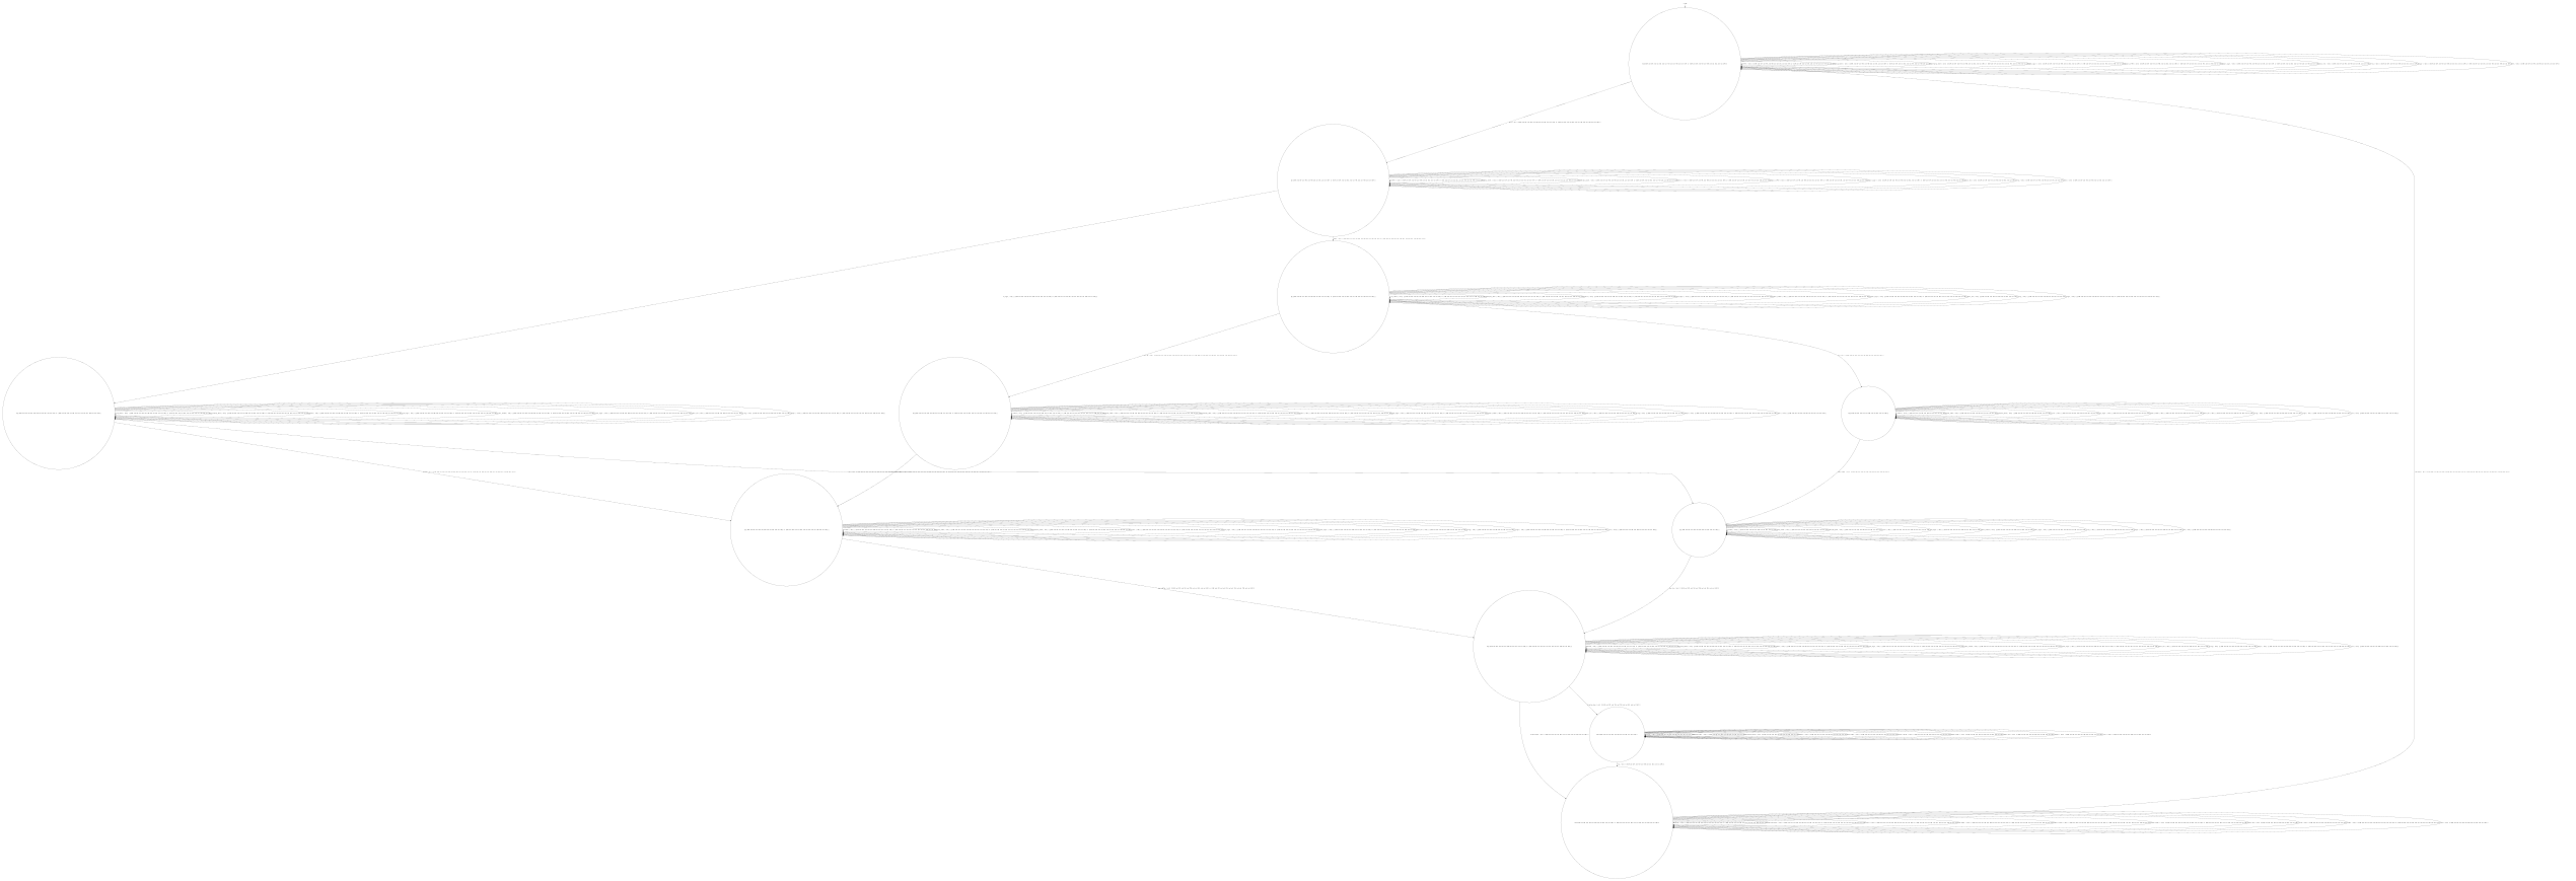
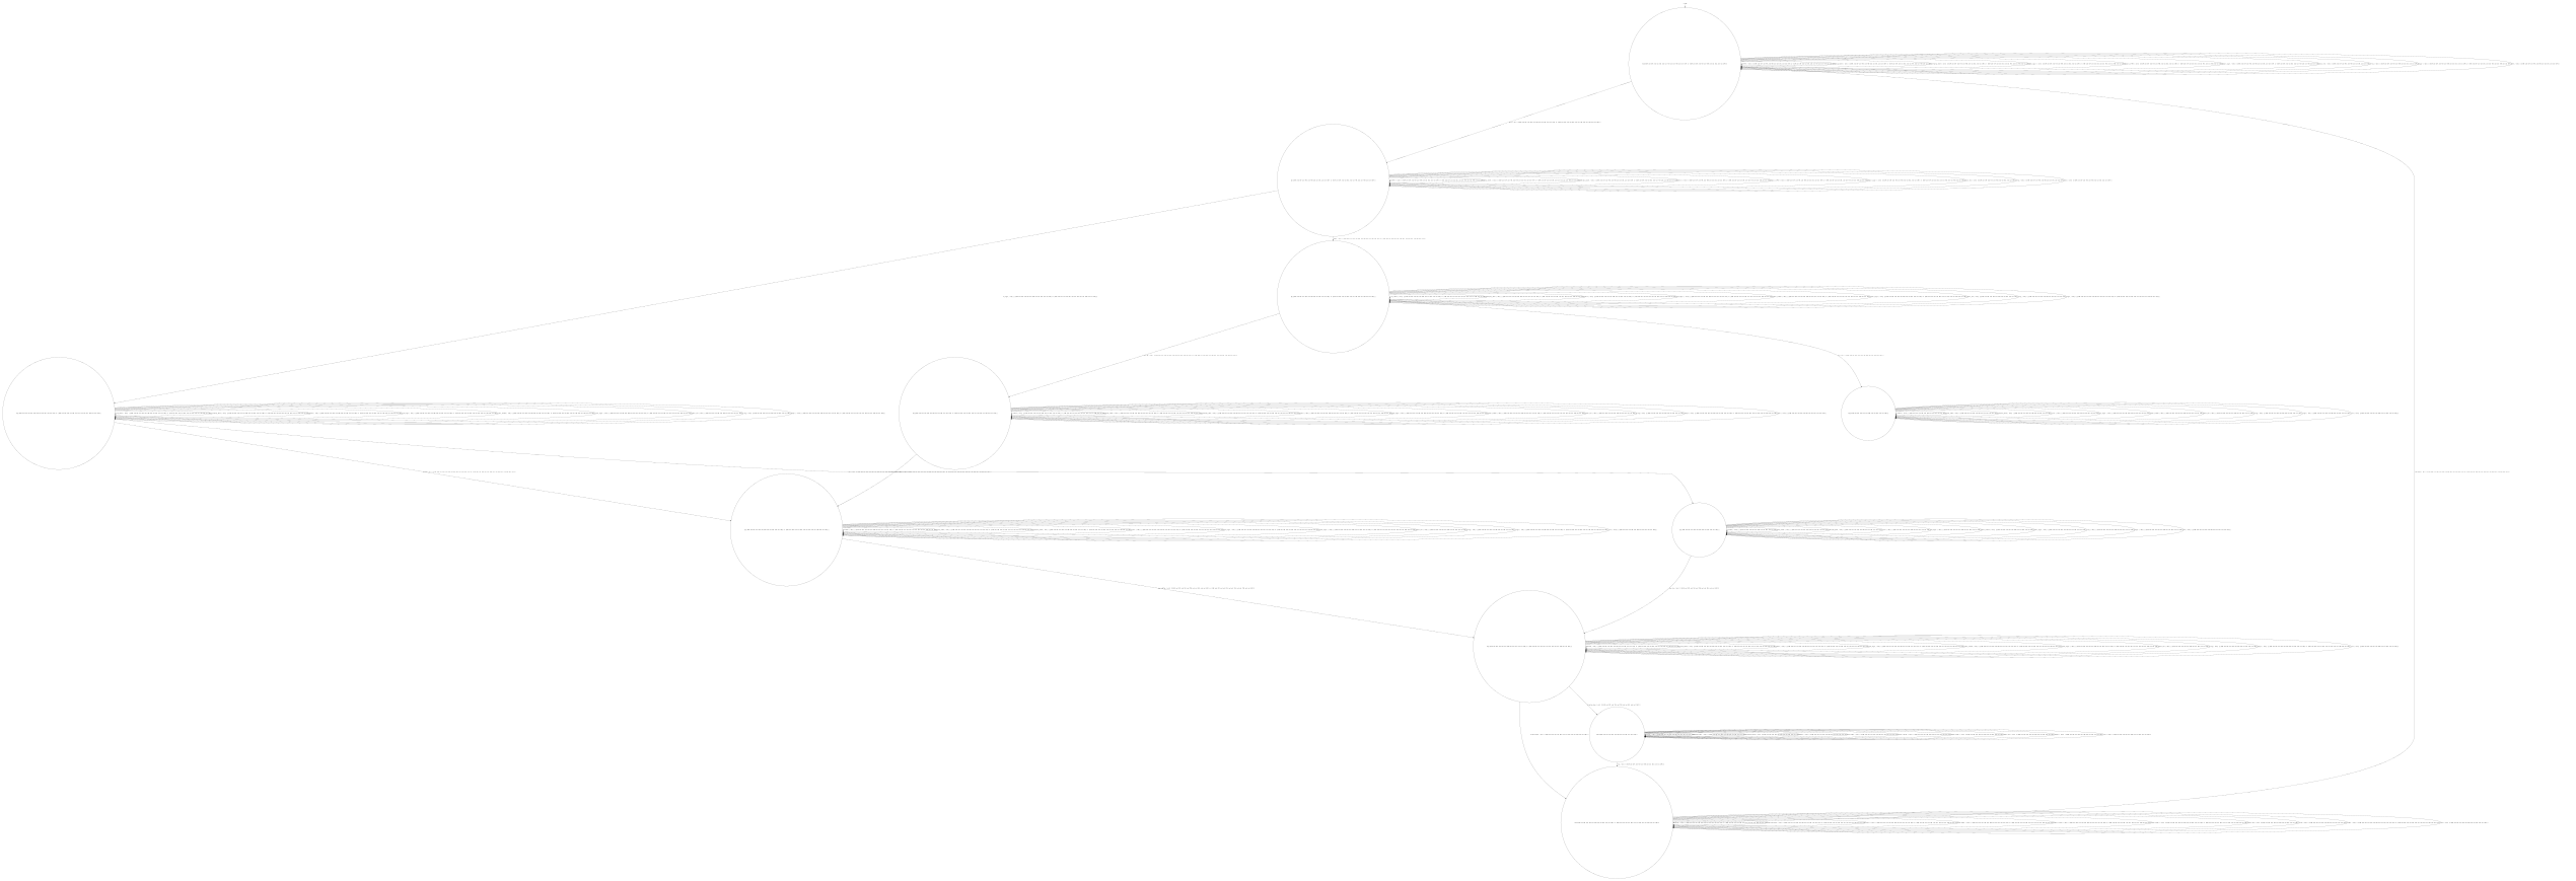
  digraph {
    fontname="Source Code Pro"
    node [fontname="Source Code Pro" shape=circle]
    edge [fontname="Source Code Pro" lblstyle="above, sloped"]
    n1 [label="0@[((EUR and COF and not DOL and not TEA and not TON and not CAP) or (EUR and COF and TEA and TON and not DOL and not CAP))]"]
    n2 [label="1@[((EUR and COF and TEA and TON and not DOL and not CAP) or (EUR and COF and not DOL and not TEA and not TON and not CAP))]"]
    n3 [label="2@[((EUR and COF and TEA and TON and not DOL and not CAP) or (EUR and COF and not DOL and not TEA and not TON and not CAP))]"]
    n4 [label="3@[((EUR and COF and TEA and TON and not DOL and not CAP) or (EUR and COF and not DOL and not TEA and not TON and not CAP))]"]
    n5 [label="5@[((EUR and COF and TEA and TON and not DOL and not CAP) or (EUR and COF and not DOL and not TEA and not TON and not CAP))]"]
    n6 [label="9@[((EUR and COF and TEA and TON and not DOL and not CAP))]"]
    n7 [label="4@[((EUR and COF and TEA and TON and not DOL and not CAP) or (EUR and COF and not DOL and not TEA and not TON and not CAP))]"]
    n8 [label="8@[((EUR and COF and TEA and TON and not DOL and not CAP))]"]
    n9 [label="6@[((EUR and COF and TEA and TON and not DOL and not CAP) or (EUR and COF and not DOL and not TEA and not TON and not CAP))]"]
    n10 [label="7@[((EUR and COF and TEA and TON and not DOL and not CAP) or (EUR and COF and not DOL and not TEA and not TON and not CAP))]"]
    n11 [label="10@[((EUR and COF and TEA and TON and not DOL and not CAP))]"]
    n12 [height=0 label=__and0 shape=none width=0]
    n1 -> n1 [label="coffee / nok() [((EUR and COF and TEA and TON and not DOL and not CAP) or (EUR and COF and not DOL and not TEA and not TON and not CAP))]"]
    n1 -> n1 [label="cup_taken / nok() [((EUR and COF and TEA and TON and not DOL and not CAP) or (EUR and COF and not DOL and not TEA and not TON and not CAP))]"]
    n1 -> n1 [label="display_done / nok() [((EUR and COF and TEA and TON and not DOL and not CAP) or (EUR and COF and not DOL and not TEA and not TON and not CAP))]"]
    n1 -> n1 [label="no_sugar / nok() [((EUR and COF and TEA and TON and not DOL and not CAP) or (EUR and COF and not DOL and not TEA and not TON and not CAP))]"]
    n1 -> n1 [label="pour_coffee / nok() [((EUR and COF and TEA and TON and not DOL and not CAP) or (EUR and COF and not DOL and not TEA and not TON and not CAP))]"]
    n1 -> n1 [label="pour_sugar / nok() [((EUR and COF and TEA and TON and not DOL and not CAP) or (EUR and COF and not DOL and not TEA and not TON and not CAP))]"]
    n1 -> n1 [label="pour_tea / nok() [((EUR and COF and TEA and TON and not DOL and not CAP))]"]
    n1 -> n1 [label="ring / nok() [((EUR and COF and TEA and TON and not DOL and not CAP))]"]
    n1 -> n1 [label="sugar / nok() [((EUR and COF and TEA and TON and not DOL and not CAP) or (EUR and COF and not DOL and not TEA and not TON and not CAP))]"]
    n1 -> n1 [label="tea / nok() [((EUR and COF and TEA and TON and not DOL and not CAP))]"]
    n1 -> n2 [label="euro / ok() [((EUR and COF and TEA and TON and not DOL and not CAP) or (EUR and COF and not DOL and not TEA and not TON and not CAP))]"]
    n2 -> n2 [label="coffee / nok() [((EUR and COF and TEA and TON and not DOL and not CAP) or (EUR and COF and not DOL and not TEA and not TON and not CAP))]"]
    n2 -> n2 [label="cup_taken / nok() [((EUR and COF and TEA and TON and not DOL and not CAP) or (EUR and COF and not DOL and not TEA and not TON and not CAP))]"]
    n2 -> n2 [label="display_done / nok() [((EUR and COF and TEA and TON and not DOL and not CAP) or (EUR and COF and not DOL and not TEA and not TON and not CAP))]"]
    n2 -> n2 [label="euro / nok() [((EUR and COF and TEA and TON and not DOL and not CAP) or (EUR and COF and not DOL and not TEA and not TON and not CAP))]"]
    n2 -> n2 [label="pour_coffee / nok() [((EUR and COF and TEA and TON and not DOL and not CAP) or (EUR and COF and not DOL and not TEA and not TON and not CAP))]"]
    n2 -> n2 [label="pour_sugar / nok() [((EUR and COF and TEA and TON and not DOL and not CAP) or (EUR and COF and not DOL and not TEA and not TON and not CAP))]"]
    n2 -> n2 [label="pour_tea / nok() [((EUR and COF and TEA and TON and not DOL and not CAP))]"]
    n2 -> n2 [label="ring / nok() [((EUR and COF and TEA and TON and not DOL and not CAP))]"]
    n2 -> n2 [label="tea / nok() [((EUR and COF and TEA and TON and not DOL and not CAP))]"]
    n2 -> n3 [label="no_sugar / ok() [((EUR and COF and TEA and TON and not DOL and not CAP) or (EUR and COF and not DOL and not TEA and not TON and not CAP))]"]
    n2 -> n4 [label="sugar / ok() [((EUR and COF and TEA and TON and not DOL and not CAP) or (EUR and COF and not DOL and not TEA and not TON and not CAP))]"]
    n3 -> n3 [label="cup_taken / nok() [((EUR and COF and TEA and TON and not DOL and not CAP) or (EUR and COF and not DOL and not TEA and not TON and not CAP))]"]
    n3 -> n3 [label="display_done / nok() [((EUR and COF and TEA and TON and not DOL and not CAP) or (EUR and COF and not DOL and not TEA and not TON and not CAP))]"]
    n3 -> n3 [label="euro / nok() [((EUR and COF and TEA and TON and not DOL and not CAP) or (EUR and COF and not DOL and not TEA and not TON and not CAP))]"]
    n3 -> n3 [label="no_sugar / nok() [((EUR and COF and TEA and TON and not DOL and not CAP) or (EUR and COF and not DOL and not TEA and not TON and not CAP))]"]
    n3 -> n3 [label="pour_coffee / nok() [((EUR and COF and TEA and TON and not DOL and not CAP) or (EUR and COF and not DOL and not TEA and not TON and not CAP))]"]
    n3 -> n3 [label="pour_sugar / nok() [((EUR and COF and TEA and TON and not DOL and not CAP) or (EUR and COF and not DOL and not TEA and not TON and not CAP))]"]
    n3 -> n3 [label="pour_tea / nok() [((EUR and COF and TEA and TON and not DOL and not CAP))]"]
    n3 -> n3 [label="ring / nok() [((EUR and COF and TEA and TON and not DOL and not CAP))]"]
    n3 -> n3 [label="sugar / void() [((EUR and COF and TEA and TON and not DOL and not CAP) or (EUR and COF and not DOL and not TEA and not TON and not CAP))]"]
    n3 -> n5 [label="coffee / ok() [((EUR and COF and TEA and TON and not DOL and not CAP) or (EUR and COF and not DOL and not TEA and not TON and not CAP))]"]
    n3 -> n6 [label="tea / ok() [((EUR and COF and TEA and TON and not DOL and not CAP))]"]
    n4 -> n4 [label="cup_taken / nok() [((EUR and COF and TEA and TON and not DOL and not CAP) or (EUR and COF and not DOL and not TEA and not TON and not CAP))]"]
    n4 -> n4 [label="display_done / nok() [((EUR and COF and TEA and TON and not DOL and not CAP) or (EUR and COF and not DOL and not TEA and not TON and not CAP))]"]
    n4 -> n4 [label="euro / nok() [((EUR and COF and TEA and TON and not DOL and not CAP) or (EUR and COF and not DOL and not TEA and not TON and not CAP))]"]
    n4 -> n4 [label="no_sugar / void() [((EUR and COF and TEA and TON and not DOL and not CAP) or (EUR and COF and not DOL and not TEA and not TON and not CAP))]"]
    n4 -> n4 [label="pour_coffee / nok() [((EUR and COF and TEA and TON and not DOL and not CAP) or (EUR and COF and not DOL and not TEA and not TON and not CAP))]"]
    n4 -> n4 [label="pour_sugar / nok() [((EUR and COF and TEA and TON and not DOL and not CAP) or (EUR and COF and not DOL and not TEA and not TON and not CAP))]"]
    n4 -> n4 [label="pour_tea / nok() [((EUR and COF and TEA and TON and not DOL and not CAP))]"]
    n4 -> n4 [label="ring / nok() [((EUR and COF and TEA and TON and not DOL and not CAP))]"]
    n4 -> n4 [label="sugar / nok() [((EUR and COF and TEA and TON and not DOL and not CAP) or (EUR and COF and not DOL and not TEA and not TON and not CAP))]"]
    n4 -> n7 [label="coffee / ok() [((EUR and COF and TEA and TON and not DOL and not CAP) or (EUR and COF and not DOL and not TEA and not TON and not CAP))]"]
    n4 -> n8 [label="tea / ok() [((EUR and COF and TEA and TON and not DOL and not CAP))]"]
    n5 -> n5 [label="coffee / nok() [((EUR and COF and TEA and TON and not DOL and not CAP) or (EUR and COF and not DOL and not TEA and not TON and not CAP))]"]
    n5 -> n5 [label="cup_taken / nok() [((EUR and COF and TEA and TON and not DOL and not CAP) or (EUR and COF and not DOL and not TEA and not TON and not CAP))]"]
    n5 -> n5 [label="display_done / nok() [((EUR and COF and TEA and TON and not DOL and not CAP) or (EUR and COF and not DOL and not TEA and not TON and not CAP))]"]
    n5 -> n5 [label="euro / nok() [((EUR and COF and TEA and TON and not DOL and not CAP) or (EUR and COF and not DOL and not TEA and not TON and not CAP))]"]
    n5 -> n5 [label="no_sugar / nok() [((EUR and COF and TEA and TON and not DOL and not CAP) or (EUR and COF and not DOL and not TEA and not TON and not CAP))]"]
    n5 -> n5 [label="pour_sugar / nok() [((EUR and COF and TEA and TON and not DOL and not CAP) or (EUR and COF and not DOL and not TEA and not TON and not CAP))]"]
    n5 -> n5 [label="pour_tea / nok() [((EUR and COF and TEA and TON and not DOL and not CAP))]"]
    n5 -> n5 [label="ring / nok() [((EUR and COF and TEA and TON and not DOL and not CAP))]"]
    n5 -> n5 [label="sugar / nok() [((EUR and COF and TEA and TON and not DOL and not CAP) or (EUR and COF and not DOL and not TEA and not TON and not CAP))]"]
    n5 -> n5 [label="tea / void() [((EUR and COF and TEA and TON and not DOL and not CAP))]"]
    n5 -> n9 [label="pour_coffee / ok() [((EUR and COF and TEA and TON and not DOL and not CAP) or (EUR and COF and not DOL and not TEA and not TON and not CAP))]"]
    n6 -> n6 [label="coffee / void() [((EUR and COF and TEA and TON and not DOL and not CAP))]"]
    n6 -> n6 [label="cup_taken / nok() [((EUR and COF and TEA and TON and not DOL and not CAP))]"]
    n6 -> n6 [label="display_done / nok() [((EUR and COF and TEA and TON and not DOL and not CAP))]"]
    n6 -> n6 [label="euro / nok() [((EUR and COF and TEA and TON and not DOL and not CAP))]"]
    n6 -> n6 [label="no_sugar / nok() [((EUR and COF and TEA and TON and not DOL and not CAP))]"]
    n6 -> n6 [label="pour_coffee / nok() [((EUR and COF and TEA and TON and not DOL and not CAP))]"]
    n6 -> n6 [label="pour_sugar / nok() [((EUR and COF and TEA and TON and not DOL and not CAP))]"]
    n6 -> n6 [label="ring / nok() [((EUR and COF and TEA and TON and not DOL and not CAP))]"]
    n6 -> n6 [label="sugar / nok() [((EUR and COF and TEA and TON and not DOL and not CAP))]"]
    n6 -> n6 [label="tea / nok() [((EUR and COF and TEA and TON and not DOL and not CAP))]"]
    n6 -> n9 [label="pour_tea / ok() [((EUR and COF and TEA and TON and not DOL and not CAP))]"]
    n7 -> n5 [label="pour_sugar / ok() [((EUR and COF and TEA and TON and not DOL and not CAP) or (EUR and COF and not DOL and not TEA and not TON and not CAP))]"]
    n7 -> n7 [label="coffee / nok() [((EUR and COF and TEA and TON and not DOL and not CAP) or (EUR and COF and not DOL and not TEA and not TON and not CAP))]"]
    n7 -> n7 [label="cup_taken / nok() [((EUR and COF and TEA and TON and not DOL and not CAP) or (EUR and COF and not DOL and not TEA and not TON and not CAP))]"]
    n7 -> n7 [label="display_done / nok() [((EUR and COF and TEA and TON and not DOL and not CAP) or (EUR and COF and not DOL and not TEA and not TON and not CAP))]"]
    n7 -> n7 [label="euro / nok() [((EUR and COF and TEA and TON and not DOL and not CAP) or (EUR and COF and not DOL and not TEA and not TON and not CAP))]"]
    n7 -> n7 [label="no_sugar / nok() [((EUR and COF and TEA and TON and not DOL and not CAP) or (EUR and COF and not DOL and not TEA and not TON and not CAP))]"]
    n7 -> n7 [label="pour_coffee / nok() [((EUR and COF and TEA and TON and not DOL and not CAP) or (EUR and COF and not DOL and not TEA and not TON and not CAP))]"]
    n7 -> n7 [label="pour_tea / nok() [((EUR and COF and TEA and TON and not DOL and not CAP))]"]
    n7 -> n7 [label="ring / nok() [((EUR and COF and TEA and TON and not DOL and not CAP))]"]
    n7 -> n7 [label="sugar / nok() [((EUR and COF and TEA and TON and not DOL and not CAP) or (EUR and COF and not DOL and not TEA and not TON and not CAP))]"]
    n7 -> n7 [label="tea / void() [((EUR and COF and TEA and TON and not DOL and not CAP))]"]
-   n8 -> n6 [label="pour_sugar / ok() [((EUR and COF and TEA and TON and not DOL and not CAP))]"]
    n8 -> n8 [label="coffee / void() [((EUR and COF and TEA and TON and not DOL and not CAP))]"]
    n8 -> n8 [label="cup_taken / nok() [((EUR and COF and TEA and TON and not DOL and not CAP))]"]
    n8 -> n8 [label="display_done / nok() [((EUR and COF and TEA and TON and not DOL and not CAP))]"]
    n8 -> n8 [label="euro / nok() [((EUR and COF and TEA and TON and not DOL and not CAP))]"]
    n8 -> n8 [label="no_sugar / nok() [((EUR and COF and TEA and TON and not DOL and not CAP))]"]
    n8 -> n8 [label="pour_coffee / nok() [((EUR and COF and TEA and TON and not DOL and not CAP))]"]
    n8 -> n8 [label="pour_tea / nok() [((EUR and COF and TEA and TON and not DOL and not CAP))]"]
    n8 -> n8 [label="ring / nok() [((EUR and COF and TEA and TON and not DOL and not CAP))]"]
    n8 -> n8 [label="sugar / nok() [((EUR and COF and TEA and TON and not DOL and not CAP))]"]
    n8 -> n8 [label="tea / nok() [((EUR and COF and TEA and TON and not DOL and not CAP))]"]
    n9 -> n9 [label="coffee / nok() [((EUR and COF and TEA and TON and not DOL and not CAP) or (EUR and COF and not DOL and not TEA and not TON and not CAP))]"]
    n9 -> n9 [label="cup_taken / nok() [((EUR and COF and TEA and TON and not DOL and not CAP) or (EUR and COF and not DOL and not TEA and not TON and not CAP))]"]
    n9 -> n9 [label="euro / nok() [((EUR and COF and TEA and TON and not DOL and not CAP) or (EUR and COF and not DOL and not TEA and not TON and not CAP))]"]
    n9 -> n9 [label="no_sugar / nok() [((EUR and COF and TEA and TON and not DOL and not CAP) or (EUR and COF and not DOL and not TEA and not TON and not CAP))]"]
    n9 -> n9 [label="pour_coffee / nok() [((EUR and COF and TEA and TON and not DOL and not CAP) or (EUR and COF and not DOL and not TEA and not TON and not CAP))]"]
    n9 -> n9 [label="pour_sugar / nok() [((EUR and COF and TEA and TON and not DOL and not CAP) or (EUR and COF and not DOL and not TEA and not TON and not CAP))]"]
    n9 -> n9 [label="pour_tea / nok() [((EUR and COF and TEA and TON and not DOL and not CAP))]"]
    n9 -> n9 [label="ring / nok() [((EUR and COF and TEA and TON and not DOL and not CAP))]"]
    n9 -> n9 [label="sugar / nok() [((EUR and COF and TEA and TON and not DOL and not CAP) or (EUR and COF and not DOL and not TEA and not TON and not CAP))]"]
    n9 -> n9 [label="tea / nok() [((EUR and COF and TEA and TON and not DOL and not CAP))]"]
    n9 -> n10 [label="display_done / ok() [((EUR and COF and not DOL and not TEA and not TON and not CAP))]"]
    n9 -> n11 [label="display_done / ok() [((EUR and COF and TEA and TON and not DOL and not CAP))]"]
    n10 -> n1 [label="cup_taken / ok() [((EUR and COF and TEA and TON and not DOL and not CAP) or (EUR and COF and not DOL and not TEA and not TON and not CAP))]"]
    n10 -> n10 [label="coffee / nok() [((EUR and COF and TEA and TON and not DOL and not CAP) or (EUR and COF and not DOL and not TEA and not TON and not CAP))]"]
    n10 -> n10 [label="display_done / nok() [((EUR and COF and TEA and TON and not DOL and not CAP) or (EUR and COF and not DOL and not TEA and not TON and not CAP))]"]
    n10 -> n10 [label="euro / nok() [((EUR and COF and TEA and TON and not DOL and not CAP) or (EUR and COF and not DOL and not TEA and not TON and not CAP))]"]
    n10 -> n10 [label="no_sugar / nok() [((EUR and COF and TEA and TON and not DOL and not CAP) or (EUR and COF and not DOL and not TEA and not TON and not CAP))]"]
    n10 -> n10 [label="pour_coffee / nok() [((EUR and COF and TEA and TON and not DOL and not CAP) or (EUR and COF and not DOL and not TEA and not TON and not CAP))]"]
    n10 -> n10 [label="pour_sugar / nok() [((EUR and COF and TEA and TON and not DOL and not CAP) or (EUR and COF and not DOL and not TEA and not TON and not CAP))]"]
    n10 -> n10 [label="pour_tea / nok() [((EUR and COF and TEA and TON and not DOL and not CAP))]"]
    n10 -> n10 [label="ring / nok() [((EUR and COF and TEA and TON and not DOL and not CAP))]"]
    n10 -> n10 [label="sugar / nok() [((EUR and COF and TEA and TON and not DOL and not CAP) or (EUR and COF and not DOL and not TEA and not TON and not CAP))]"]
    n10 -> n10 [label="tea / nok() [((EUR and COF and TEA and TON and not DOL and not CAP))]"]
    n11 -> n10 [label="ring / ok() [((EUR and COF and TEA and TON and not DOL and not CAP))]"]
    n11 -> n11 [label="coffee / nok() [((EUR and COF and TEA and TON and not DOL and not CAP))]"]
    n11 -> n11 [label="cup_taken / nok() [((EUR and COF and TEA and TON and not DOL and not CAP))]"]
    n11 -> n11 [label="display_done / nok() [((EUR and COF and TEA and TON and not DOL and not CAP))]"]
    n11 -> n11 [label="euro / nok() [((EUR and COF and TEA and TON and not DOL and not CAP))]"]
    n11 -> n11 [label="no_sugar / nok() [((EUR and COF and TEA and TON and not DOL and not CAP))]"]
    n11 -> n11 [label="pour_coffee / nok() [((EUR and COF and TEA and TON and not DOL and not CAP))]"]
    n11 -> n11 [label="pour_sugar / nok() [((EUR and COF and TEA and TON and not DOL and not CAP))]"]
    n11 -> n11 [label="pour_tea / nok() [((EUR and COF and TEA and TON and not DOL and not CAP))]"]
    n11 -> n11 [label="sugar / nok() [((EUR and COF and TEA and TON and not DOL and not CAP))]"]
    n11 -> n11 [label="tea / nok() [((EUR and COF and TEA and TON and not DOL and not CAP))]"]
    n12 -> n1
  }
